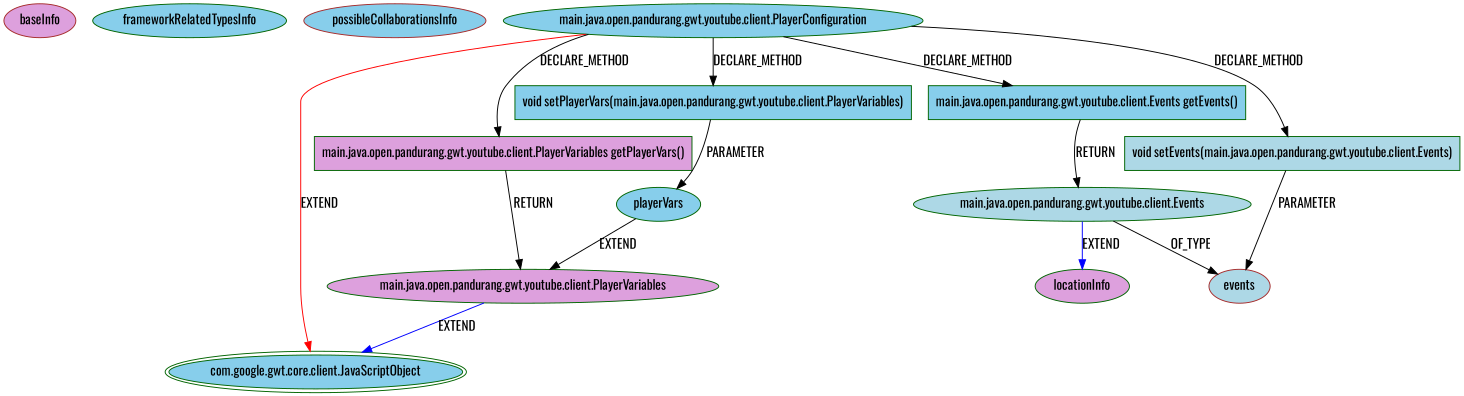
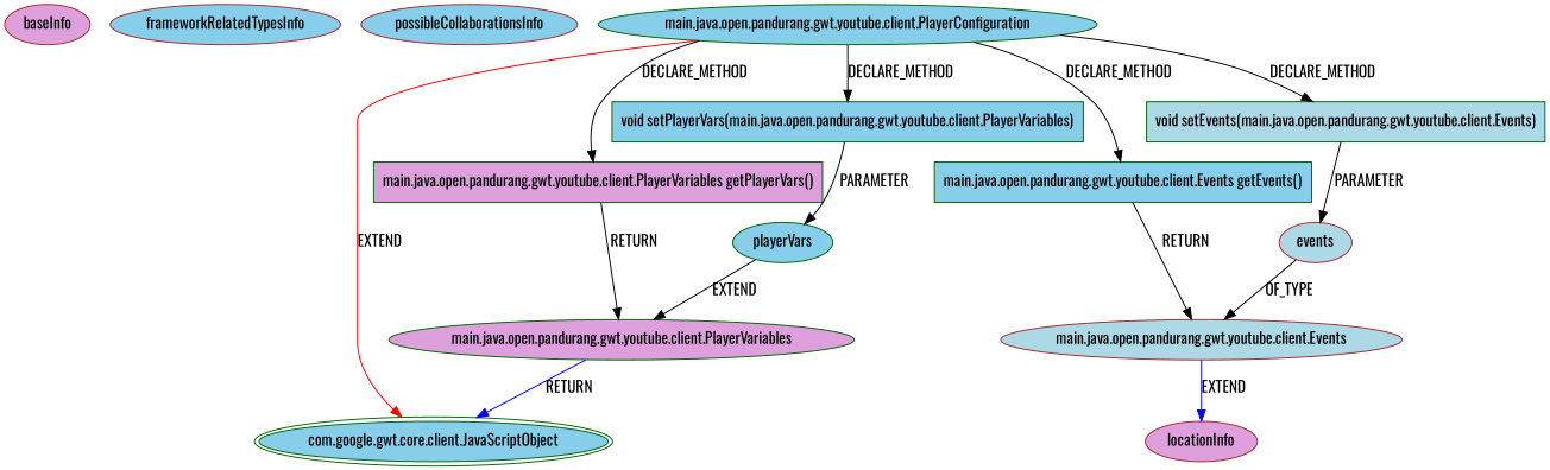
  digraph {
    fontname=Oswald
    node [color=darkgreen fillcolor=skyblue fontname=Oswald style=filled isFrameworkType=false]
    edge [fontname=Oswald]
    baseInfo [category=extension_graph color=brown fillcolor=plum graphId=4262 isAnonymous=false possibleRelation=true isFrameworkType=""]
-   frameworkRelatedTypesInfo [0="com.google.gwt.core.client.JavaScriptObject" isFrameworkType=""]
+   frameworkRelatedTypesInfo [0="com.google.gwt.core.client.JavaScriptObject" color=brown isFrameworkType=""]
    possibleCollaborationsInfo [0="4262~CLIENT_METHOD_DECLARATION-PARAMETER_DECLARATION-CLIENT_METHOD_DECLARATION-RETURN_TYPE-~com.google.gwt.core.client.JavaScriptObject ~com.google.gwt.core.client.JavaScriptObject ~false~false" color=brown isFrameworkType=""]
-   locationInfo [contextSignature=PlayerConfiguration filePath="/pandurangpatil-gwt-youtube/gwt-youtube-master/gwt-youtube-player/src/main/java/open/pandurang/gwt/youtube/client/PlayerConfiguration.java" fillcolor=plum graphId=4262 projectName="pandurangpatil-gwt-youtube" isFrameworkType=""]
+   locationInfo [color=brown contextSignature=PlayerConfiguration filePath="/pandurangpatil-gwt-youtube/gwt-youtube-master/gwt-youtube-player/src/main/java/open/pandurang/gwt/youtube/client/PlayerConfiguration.java" fillcolor=plum graphId=4262 projectName="pandurangpatil-gwt-youtube" isFrameworkType=""]
    n5 [label="main.java.open.pandurang.gwt.youtube.client.PlayerConfiguration" vertexType=ROOT_CLIENT_CLASS_DECLARATION]
    n6 [isFrameworkType=true label="com.google.gwt.core.client.JavaScriptObject" peripheries=2 vertexType=FRAMEWORK_CLASS_TYPE]
    n7 [fillcolor=plum label="main.java.open.pandurang.gwt.youtube.client.PlayerVariables getPlayerVars()" shape=box vertexType=CLIENT_METHOD_DECLARATION]
    n8 [label="void setPlayerVars(main.java.open.pandurang.gwt.youtube.client.PlayerVariables)" shape=box vertexType=CLIENT_METHOD_DECLARATION]
    n9 [label="main.java.open.pandurang.gwt.youtube.client.Events getEvents()" shape=box vertexType=CLIENT_METHOD_DECLARATION]
    n10 [fillcolor=lightblue label="void setEvents(main.java.open.pandurang.gwt.youtube.client.Events)" shape=box vertexType=CLIENT_METHOD_DECLARATION]
    n11 [fillcolor=plum label="main.java.open.pandurang.gwt.youtube.client.PlayerVariables" vertexType=REFERENCE_CLIENT_CLASS_DECLARATION]
    n12 [label=playerVars vertexType=PARAMETER_DECLARATION]
-   n13 [fillcolor=lightblue label="main.java.open.pandurang.gwt.youtube.client.Events" vertexType=REFERENCE_CLIENT_CLASS_DECLARATION]
+   n13 [color=brown fillcolor=lightblue label="main.java.open.pandurang.gwt.youtube.client.Events" vertexType=REFERENCE_CLIENT_CLASS_DECLARATION]
    n14 [color=brown fillcolor=lightblue label=events vertexType=PARAMETER_DECLARATION]
    n5 -> n6 [color=red label=EXTEND]
    n5 -> n7 [label=DECLARE_METHOD]
    n5 -> n8 [label=DECLARE_METHOD]
    n5 -> n9 [label=DECLARE_METHOD]
    n5 -> n10 [label=DECLARE_METHOD]
    n7 -> n11 [label=RETURN]
    n8 -> n12 [label=PARAMETER]
    n9 -> n13 [label=RETURN]
    n10 -> n14 [label=PARAMETER]
-   n11 -> n6 [color=blue label=EXTEND]
+   n11 -> n6 [color=blue label=RETURN]
    n12 -> n11 [label=EXTEND]
    n13 -> locationInfo [color=blue label=EXTEND]
-   n13 -> n14 [label=OF_TYPE]
+   n14 -> n13 [label=OF_TYPE]
  }
